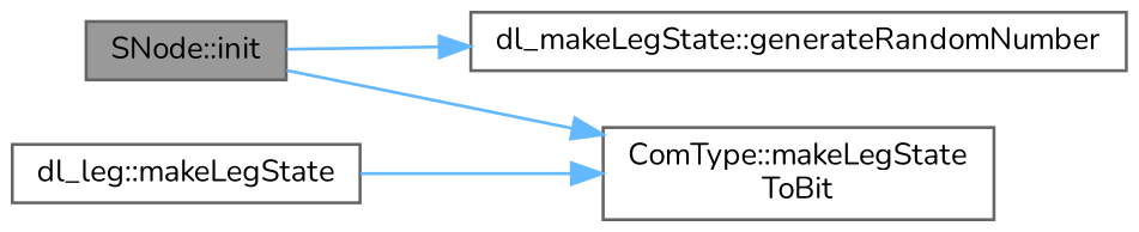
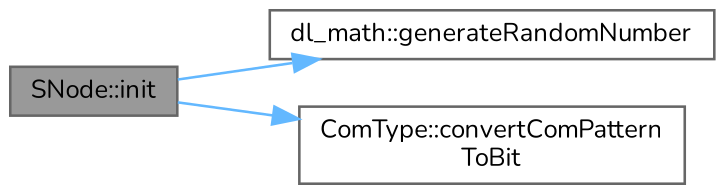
  digraph {
    fontname=Nunito
    rankdir=LR
    node [color=grey40 fillcolor=white fontname=Nunito fontsize=10 shape=box style=filled]
    edge [color=steelblue1 fontname=Nunito fontsize=10 labelfontname=Helvetica labelfontsize=10 style=solid]
    n1 [color=gray40 fillcolor=grey60 fontcolor=black height=0.2 label="SNode::init" width=0.4]
-   n2 [height=0.2 label="dl_makeLegState::generateRandomNumber" width=0.4]
-   n3 [height=0.2 label="ComType::makeLegState\lToBit" width=0.4]
-   n4 [height=0.2 label="dl_leg::makeLegState" width=0.4]
+   n2 [height=0.2 label="dl_math::generateRandomNumber" width=0.4]
+   n3 [height=0.2 label="ComType::convertComPattern\lToBit" width=0.4]
    n1 -> n2
    n1 -> n3
-   n4 -> n3
  }
